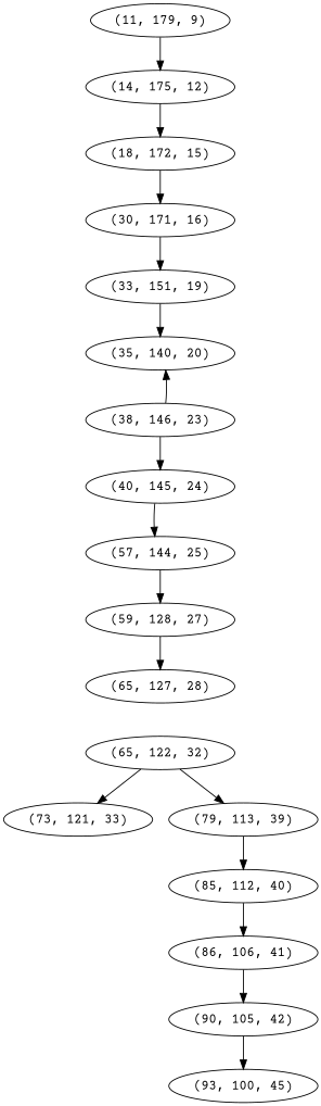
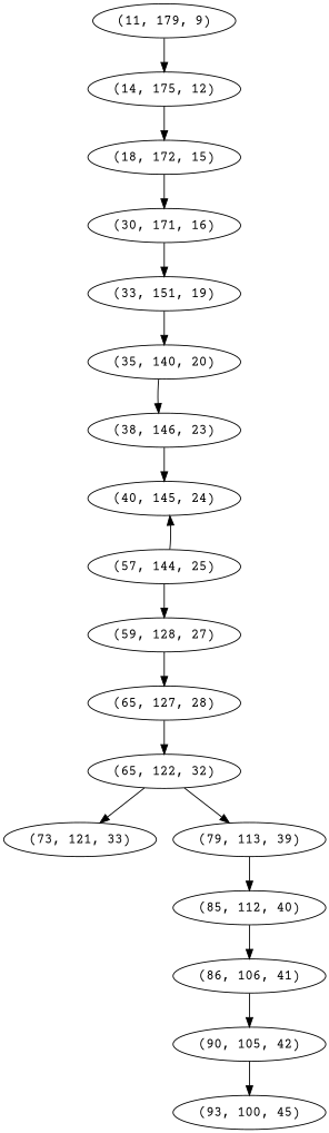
  digraph {
    fontname="Courier Prime"
    node [fontname="Courier Prime"]
    edge [fontname="Courier Prime"]
    "(11, 179, 9)"
    "(14, 175, 12)"
    "(18, 172, 15)"
    "(30, 171, 16)"
    "(33, 151, 19)"
    n6 [label="(35, 140, 20)"]
    "(38, 146, 23)"
    "(40, 145, 24)"
    "(57, 144, 25)"
    "(59, 128, 27)"
    n11 [label="(65, 127, 28)"]
    "(65, 122, 32)"
    "(73, 121, 33)"
    "(79, 113, 39)"
    "(85, 112, 40)"
    "(86, 106, 41)"
    "(90, 105, 42)"
    "(93, 100, 45)"
    "(11, 179, 9)" -> "(14, 175, 12)"
    "(14, 175, 12)" -> "(18, 172, 15)"
    "(18, 172, 15)" -> "(30, 171, 16)"
    "(30, 171, 16)" -> "(33, 151, 19)"
    "(33, 151, 19)" -> n6
-   "(38, 146, 23)" -> n6
+   n6 -> "(38, 146, 23)"
    "(38, 146, 23)" -> "(40, 145, 24)"
-   "(40, 145, 24)" -> "(57, 144, 25)"
+   "(57, 144, 25)" -> "(40, 145, 24)"
    "(57, 144, 25)" -> "(59, 128, 27)"
    "(59, 128, 27)" -> n11
+   n11 -> "(65, 122, 32)"
    "(65, 122, 32)" -> "(73, 121, 33)"
    "(65, 122, 32)" -> "(79, 113, 39)"
    "(79, 113, 39)" -> "(85, 112, 40)"
    "(85, 112, 40)" -> "(86, 106, 41)"
    "(86, 106, 41)" -> "(90, 105, 42)"
    "(90, 105, 42)" -> "(93, 100, 45)"
  }
